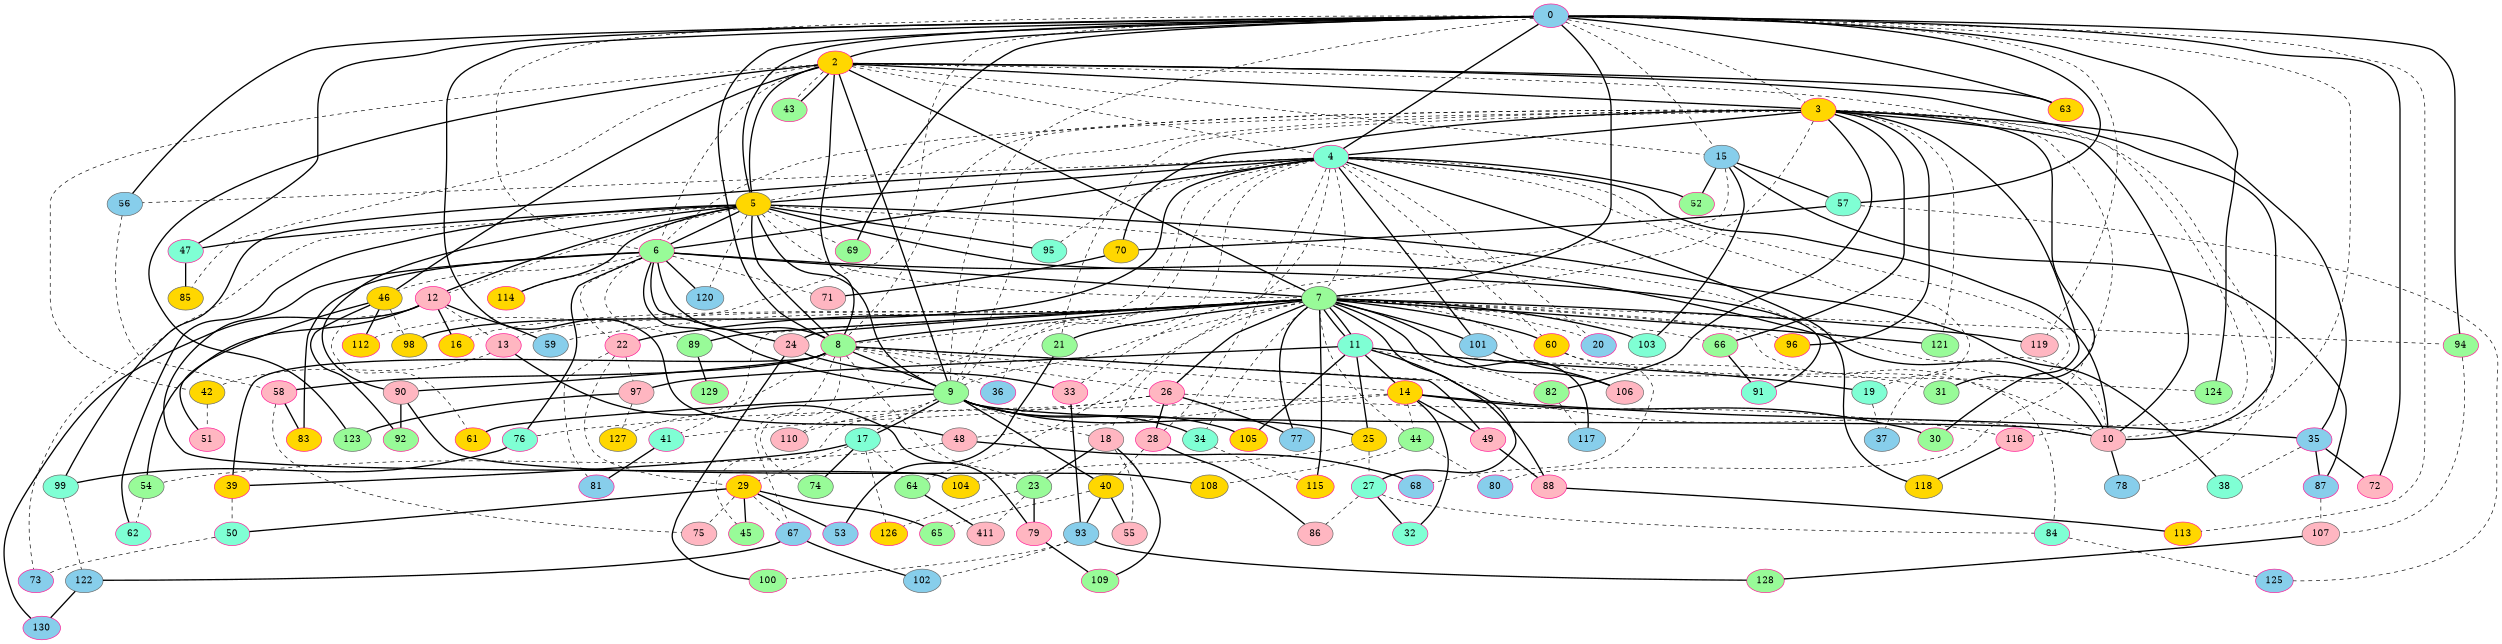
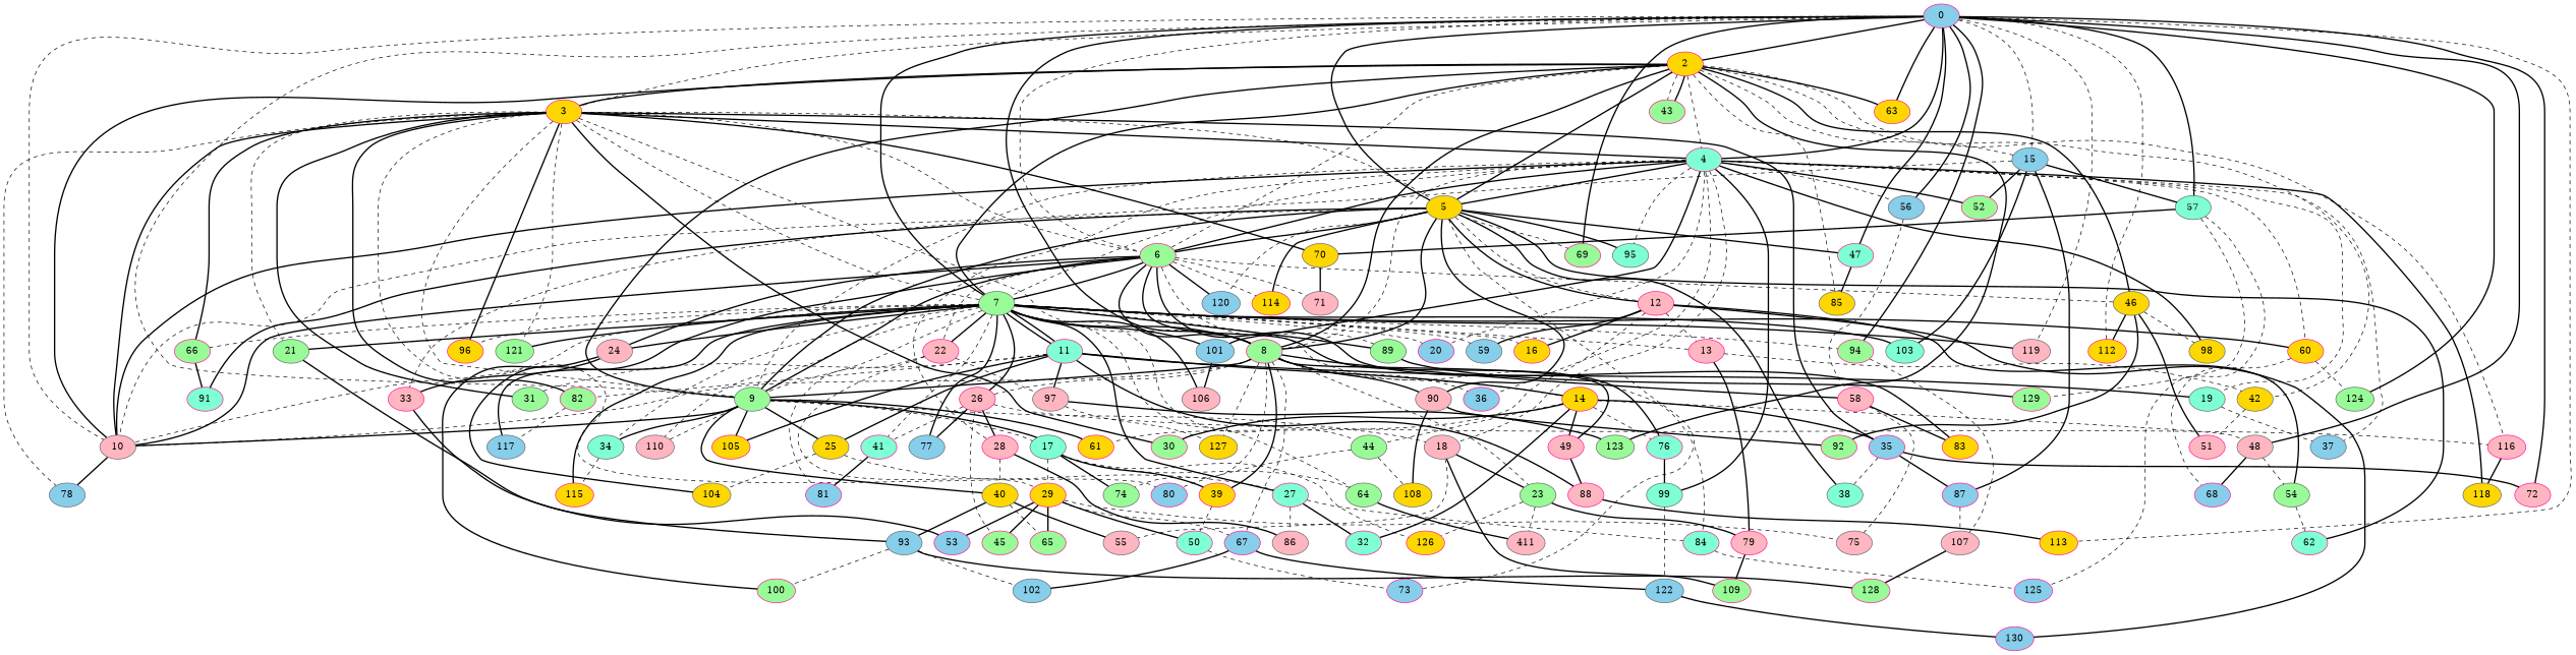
  graph {
    node [color=deeppink fillcolor=gold style=filled]
    edge [style=bold]
    n1 [fillcolor=skyblue label=0]
    2
    3
    4 [fillcolor=aquamarine]
    5 [color=gray40]
    6 [fillcolor=palegreen]
    7 [color=gray40 fillcolor=palegreen]
    8 [fillcolor=palegreen]
    9 [color=gray40 fillcolor=palegreen]
    10 [color=gray40 fillcolor=lightpink]
    15 [color=gray40 fillcolor=skyblue]
    47 [fillcolor=aquamarine]
    48 [color=gray40 fillcolor=lightpink]
    56 [color=gray40 fillcolor=skyblue]
    57 [color=gray40 fillcolor=aquamarine]
    63
    69 [fillcolor=palegreen]
    72 [fillcolor=lightpink]
    94 [fillcolor=palegreen]
    112
    113
    119 [color=gray40 fillcolor=lightpink]
    124 [color=gray40 fillcolor=palegreen]
    42 [color=gray40]
    43 [fillcolor=palegreen]
    46 [color=gray40]
    85 [color=gray40]
    116 [fillcolor=lightpink]
    123 [color=gray40 fillcolor=palegreen]
    21 [color=gray40 fillcolor=palegreen]
    30 [fillcolor=palegreen]
    31 [color=gray40 fillcolor=palegreen]
    35 [fillcolor=skyblue]
    66 [fillcolor=palegreen]
    70 [color=gray40]
    78 [color=gray40 fillcolor=skyblue]
    80 [fillcolor=skyblue]
    82 [fillcolor=palegreen]
    96
    121 [color=gray40 fillcolor=palegreen]
    18 [color=gray40 fillcolor=lightpink]
    19 [color=gray40 fillcolor=aquamarine]
    20 [fillcolor=skyblue]
    28 [fillcolor=lightpink]
    36 [fillcolor=skyblue]
    37 [color=gray40 fillcolor=skyblue]
    52 [fillcolor=palegreen]
    60
    95 [color=gray40 fillcolor=aquamarine]
    98 [color=gray40]
    99 [color=gray40 fillcolor=aquamarine]
    101 [color=gray40 fillcolor=skyblue]
    118 [color=gray40]
    12 [fillcolor=lightpink]
    38 [color=gray40 fillcolor=aquamarine]
    62 [fillcolor=aquamarine]
    73 [fillcolor=skyblue]
    90 [color=gray40 fillcolor=lightpink]
    91 [fillcolor=aquamarine]
    114
    120 [color=gray40 fillcolor=skyblue]
    22 [fillcolor=lightpink]
    24 [color=gray40 fillcolor=lightpink]
    71 [color=gray40 fillcolor=lightpink]
    76 [fillcolor=aquamarine]
    83
    89 [color=gray40 fillcolor=palegreen]
    104 [color=gray40]
    11 [fillcolor=aquamarine]
    13 [fillcolor=lightpink]
    16
    26 [fillcolor=lightpink]
    27 [fillcolor=aquamarine]
    34 [color=gray40 fillcolor=aquamarine]
    41 [fillcolor=aquamarine]
    44 [color=gray40 fillcolor=palegreen]
    59 [color=gray40 fillcolor=skyblue]
    64 [color=gray40 fillcolor=palegreen]
    77 [color=gray40 fillcolor=skyblue]
    84 [fillcolor=aquamarine]
    103 [color=gray40 fillcolor=aquamarine]
    106 [color=gray40 fillcolor=lightpink]
    110 [color=gray40 fillcolor=lightpink]
    115
    117 [color=gray40 fillcolor=skyblue]
    14
    23 [color=gray40 fillcolor=palegreen]
    39
    49 [fillcolor=lightpink]
    58 [fillcolor=lightpink]
    67 [fillcolor=skyblue]
    74 [color=gray40 fillcolor=palegreen]
    127 [color=gray40]
    17 [color=gray40 fillcolor=aquamarine]
    25 [color=gray40]
    40 [color=gray40]
    61
    105
    33 [fillcolor=lightpink]
    87 [fillcolor=skyblue]
    54 [color=gray40 fillcolor=palegreen]
    68 [fillcolor=skyblue]
    125 [fillcolor=skyblue]
    129 [fillcolor=palegreen]
    107 [color=gray40 fillcolor=lightpink]
    51 [fillcolor=lightpink]
    92 [fillcolor=palegreen]
    53 [fillcolor=skyblue]
    55 [color=gray40 fillcolor=lightpink]
    109 [fillcolor=palegreen]
    86 [color=gray40 fillcolor=lightpink]
    122 [color=gray40 fillcolor=skyblue]
    130 [fillcolor=skyblue]
    108 [color=gray40]
    97 [color=gray40 fillcolor=lightpink]
    29
    81 [fillcolor=skyblue]
    100 [fillcolor=palegreen]
    88 [fillcolor=lightpink]
    79 [fillcolor=lightpink]
    45 [fillcolor=palegreen]
    32 [fillcolor=aquamarine]
    n123 [color=gray40 fillcolor=lightpink label=411]
    126
    50 [fillcolor=aquamarine]
    75 [color=gray40 fillcolor=lightpink]
    102 [color=gray40 fillcolor=skyblue]
    65 [fillcolor=palegreen]
    93 [color=gray40 fillcolor=skyblue]
    128 [fillcolor=palegreen]
    n1 -- 2
    n1 -- 3 [style=dashed]
    n1 -- 4
    n1 -- 5
    n1 -- 6 [style=dashed]
    n1 -- 7
    n1 -- 8
    n1 -- 9 [style=dashed]
    n1 -- 10 [style=dashed]
    n1 -- 15 [style=dashed]
    n1 -- 47
    n1 -- 48
    n1 -- 56
    n1 -- 57
    n1 -- 63
    n1 -- 69
    n1 -- 72
    n1 -- 94
    n1 -- 112 [style=dashed]
    n1 -- 113 [style=dashed]
    n1 -- 119 [style=dashed]
    n1 -- 124
    2 -- 3
    2 -- 4 [style=dashed]
    2 -- 5
    2 -- 6 [style=dashed]
    2 -- 7
    2 -- 8
    2 -- 9
    2 -- 10
    2 -- 15 [style=dashed]
    2 -- 63
    2 -- 42 [style=dashed]
    2 -- 43 [style=dashed]
    2 -- 43
    2 -- 46
    2 -- 85 [style=dashed]
    2 -- 116 [style=dashed]
    2 -- 123
    3 -- 4
    3 -- 5 [style=dashed]
    3 -- 6 [style=dashed]
    3 -- 7 [style=dashed]
    3 -- 8 [style=dashed]
    3 -- 9 [style=dashed]
    3 -- 10
    3 -- 21 [style=dashed]
    3 -- 30
    3 -- 31
    3 -- 35
    3 -- 66
    3 -- 70
    3 -- 78 [style=dashed]
    3 -- 80 [style=dashed]
    3 -- 82
    3 -- 96
    3 -- 121 [style=dashed]
    4 -- 5
    4 -- 6
    4 -- 7 [style=dashed]
    4 -- 8 [style=dashed]
    4 -- 9 [style=dashed]
    4 -- 10
    4 -- 56 [style=dashed]
    4 -- 18 [style=dashed]
    4 -- 19 [style=dashed]
    4 -- 20 [style=dashed]
    4 -- 28 [style=dashed]
    4 -- 36 [style=dashed]
    4 -- 37 [style=dashed]
    4 -- 52
    4 -- 60 [style=dashed]
    4 -- 95 [style=dashed]
    4 -- 98
    4 -- 99
    4 -- 101
    4 -- 118
    5 -- 6
-   5 -- 7 [style=dashed]
    5 -- 8
    5 -- 9
    5 -- 10 [style=dashed]
    5 -- 47
    5 -- 69 [style=dashed]
    5 -- 95
    5 -- 12
    5 -- 12 [style=dashed]
    5 -- 38
    5 -- 62
    5 -- 73 [style=dashed]
    5 -- 90
    5 -- 91
    5 -- 114
    5 -- 120 [style=dashed]
    6 -- 7
    6 -- 8
    6 -- 9
    6 -- 10
    6 -- 46 [style=dashed]
    6 -- 114 [style=dashed]
    6 -- 120
    6 -- 22 [style=dashed]
    6 -- 24
    6 -- 71 [style=dashed]
    6 -- 76
    6 -- 83
    6 -- 89 [style=dashed]
    6 -- 104
    7 -- 8
    7 -- 9 [style=dashed]
    7 -- 10 [style=dashed]
    7 -- 94 [style=dashed]
    7 -- 119
    7 -- 21
    7 -- 66 [style=dashed]
    7 -- 96 [style=dashed]
    7 -- 121
    7 -- 20 [style=dashed]
    7 -- 60
    7 -- 101
    7 -- 22
    7 -- 24
    7 -- 89
    7 -- 11
    7 -- 11
    7 -- 13 [style=dashed]
    7 -- 16 [style=dashed]
    7 -- 26
    7 -- 27
    7 -- 34 [style=dashed]
    7 -- 41 [style=dashed]
    7 -- 44 [style=dashed]
    7 -- 59 [style=dashed]
    7 -- 64 [style=dashed]
    7 -- 77
    7 -- 84 [style=dashed]
    7 -- 103
    7 -- 106
    7 -- 110 [style=dashed]
    7 -- 115
    7 -- 117
    8 -- 9
    8 -- 10 [style=dashed]
    8 -- 36 [style=dashed]
    8 -- 90
    8 -- 26 [style=dashed]
    8 -- 14 [style=dashed]
    8 -- 23 [style=dashed]
    8 -- 39
    8 -- 49
    8 -- 58
    8 -- 67 [style=dashed]
    8 -- 74 [style=dashed]
    8 -- 127 [style=dashed]
    9 -- 10
    9 -- 18 [style=dashed]
    9 -- 34
    9 -- 110 [style=dashed]
    9 -- 17 [style=dashed]
    9 -- 17
    9 -- 25
    9 -- 40
    9 -- 61
    9 -- 105
    10 -- 78
    15 -- 57
    15 -- 52
    15 -- 103
    15 -- 33 [style=dashed]
    15 -- 87
    47 -- 85
    48 -- 54 [style=dashed]
    48 -- 68
    56 -- 58 [style=dashed]
    57 -- 70
    57 -- 125 [style=dashed]
+   57 -- 129 [style=dashed]
    94 -- 107 [style=dashed]
    42 -- 51 [style=dashed]
    46 -- 112
    46 -- 98 [style=dashed]
    46 -- 51
    46 -- 92
    116 -- 118
    21 -- 53
    35 -- 72
    35 -- 38 [style=dashed]
    35 -- 87
    66 -- 91
    70 -- 71
    82 -- 117 [style=dashed]
    18 -- 23
    18 -- 55 [style=dashed]
    18 -- 109
    19 -- 37 [style=dashed]
    28 -- 40 [style=dashed]
    28 -- 86
    60 -- 124 [style=dashed]
    60 -- 68 [style=dashed]
    99 -- 122 [style=dashed]
    101 -- 106
    12 -- 13 [style=dashed]
    12 -- 16
    12 -- 59
    12 -- 61 [style=dashed]
    12 -- 54
    12 -- 130
    90 -- 92
    90 -- 108
    22 -- 97 [style=dashed]
    22 -- 29 [style=dashed]
    22 -- 81 [style=dashed]
    24 -- 33
    24 -- 100
    76 -- 99
    89 -- 129
    11 -- 31 [style=dashed]
    11 -- 82 [style=dashed]
    11 -- 19
    11 -- 14
    11 -- 25
    11 -- 105
    11 -- 97
    11 -- 88
    13 -- 42 [style=dashed]
    13 -- 79
    26 -- 116 [style=dashed]
    26 -- 28
    26 -- 41 [style=dashed]
    26 -- 77
    26 -- 45 [style=dashed]
    27 -- 84 [style=dashed]
    27 -- 86 [style=dashed]
    27 -- 32
    34 -- 115 [style=dashed]
    41 -- 81
    44 -- 80 [style=dashed]
    44 -- 108 [style=dashed]
    64 -- n123
    84 -- 125 [style=dashed]
    14 -- 48 [style=dashed]
    14 -- 30
    14 -- 35
    14 -- 76 [style=dashed]
    14 -- 44 [style=dashed]
    14 -- 49
    14 -- 32
    23 -- 79
    23 -- n123 [style=dashed]
    23 -- 126 [style=dashed]
    39 -- 50 [style=dashed]
    49 -- 88
    58 -- 83
    58 -- 75 [style=dashed]
    67 -- 122
    67 -- 102
    17 -- 64 [style=dashed]
    17 -- 39
    17 -- 74
    17 -- 29 [style=dashed]
    17 -- 126 [style=dashed]
    25 -- 104 [style=dashed]
    25 -- 27 [style=dashed]
    40 -- 55
    40 -- 65 [style=dashed]
    40 -- 93
    33 -- 93
    87 -- 107 [style=dashed]
    54 -- 62 [style=dashed]
    107 -- 128
    122 -- 130
    97 -- 123
    97 -- 127 [style=dashed]
    29 -- 67 [style=dashed]
    29 -- 53
    29 -- 45
    29 -- 50
    29 -- 75 [style=dashed]
    29 -- 65
    88 -- 113
    79 -- 109
    50 -- 73 [style=dashed]
    93 -- 100 [style=dashed]
    93 -- 102 [style=dashed]
    93 -- 128
  }
